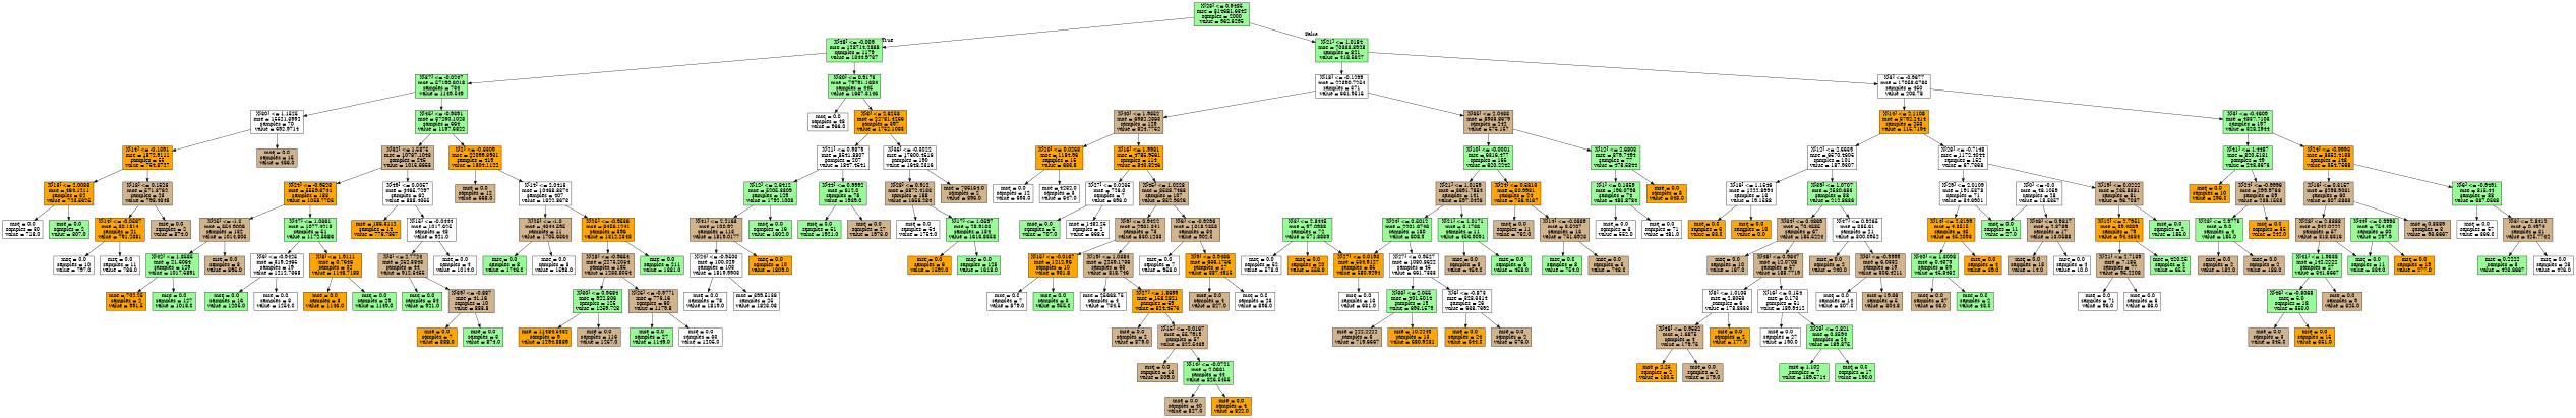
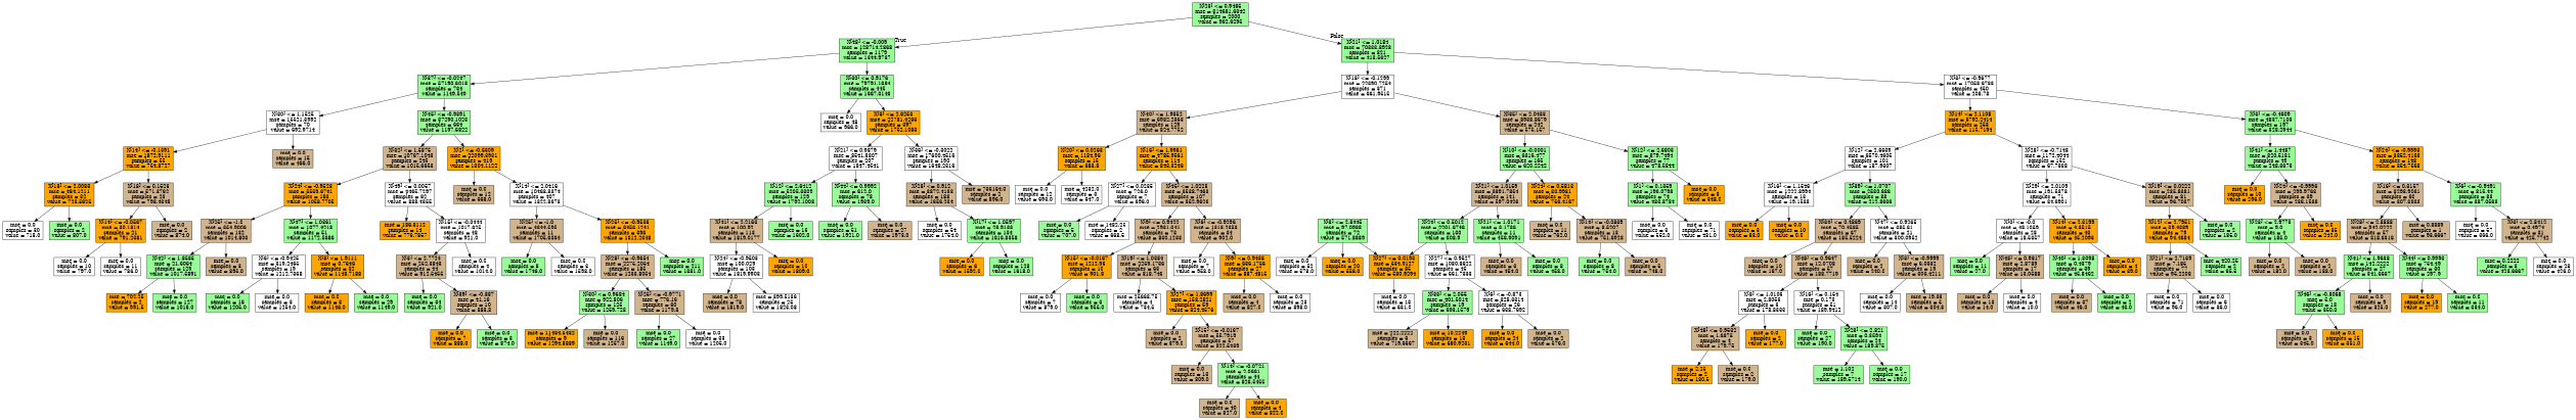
  digraph {
    node [fillcolor=tan shape=box style=filled]
    n1 [fillcolor=palegreen label="X[23] <= 0.9485\nmse = 314681.6342\nsamples = 2000\nvalue = 962.6295"]
    n2 [fillcolor=palegreen label="X[48] <= -0.009\nmse = 128714.2868\nsamples = 1179\nvalue = 1344.9737"]
    n3 [fillcolor=palegreen label="X[21] <= 1.0184\nmse = 70333.8928\nsamples = 821\nvalue = 413.5627"]
    n4 [fillcolor=palegreen label="X[37] <= -0.0247\nmse = 57190.6018\nsamples = 734\nvalue = 1149.549"]
    n5 [fillcolor=palegreen label="X[30] <= 0.9176\nmse = 79791.1684\nsamples = 445\nvalue = 1667.3146"]
    n6 [fillcolor=white label="X[18] <= -0.1299\nmse = 22390.7254\nsamples = 371\nvalue = 661.9515"]
    n7 [fillcolor=white label="X[3] <= -0.9677\nmse = 17058.6783\nsamples = 450\nvalue = 208.78"]
    n8 [fillcolor=white label="X[30] <= 1.1525\nmse = 15521.3992\nsamples = 70\nvalue = 692.9714"]
    n9 [fillcolor=palegreen label="X[45] <= -0.9391\nmse = 37290.1023\nsamples = 664\nvalue = 1197.6822"]
    n10 [fillcolor=white label="mse = 0.0\nsamples = 48\nvalue = 966.0"]
    n11 [fillcolor=orange label="X[3] <= 2.6253\nmse = 22781.4266\nsamples = 397\nvalue = 1752.1083"]
    n12 [fillcolor=orange label="X[14] <= -0.1391\nmse = 1872.9111\nsamples = 55\nvalue = 754.8727"]
    n13 [label="mse = 0.0\nsamples = 15\nvalue = 466.0"]
    n14 [label="X[32] <= 1.5875\nmse = 10767.1043\nsamples = 245\nvalue = 1015.6653"]
    n15 [fillcolor=orange label="X[2] <= -0.6309\nmse = 22099.3931\nsamples = 419\nvalue = 1304.1122"]
    n16 [fillcolor=orange label="X[13] <= 2.0083\nmse = 464.1211\nsamples = 32\nvalue = 723.5625"]
    n17 [label="X[18] <= 0.1526\nmse = 571.3762\nsamples = 23\nvalue = 798.4348"]
    n18 [fillcolor=white label="mse = 0.0\nsamples = 30\nvalue = 718.0"]
    n19 [fillcolor=palegreen label="mse = 0.0\nsamples = 2\nvalue = 807.0"]
    n20 [fillcolor=orange label="X[14] <= -0.0567\nmse = 30.1814\nsamples = 21\nvalue = 791.2381"]
    n21 [label="mse = 0.0\nsamples = 2\nvalue = 874.0"]
    n22 [fillcolor=white label="mse = 0.0\nsamples = 10\nvalue = 797.0"]
    n23 [fillcolor=white label="mse = 0.0\nsamples = 11\nvalue = 786.0"]
    n24 [fillcolor=orange label="X[24] <= -0.9523\nmse = 5559.6741\nsamples = 183\nvalue = 1058.7705"]
    n25 [fillcolor=white label="X[49] <= 0.0057\nmse = 4465.7297\nsamples = 62\nvalue = 888.4355"]
    n26 [label="mse = 0.0\nsamples = 12\nvalue = 668.0"]
    n27 [fillcolor=white label="X[14] <= 2.0416\nmse = 10468.8374\nsamples = 407\nvalue = 1322.8673"]
    n28 [label="X[25] <= -1.0\nmse = 354.9006\nsamples = 132\nvalue = 1014.803"]
    n29 [fillcolor=palegreen label="X[47] <= 1.0361\nmse = 1077.4218\nsamples = 51\nvalue = 1172.5686"]
    n30 [fillcolor=orange label="mse = 186.3112\nsamples = 14\nvalue = 776.7857"]
    n31 [fillcolor=white label="X[15] <= -0.0444\nmse = 1017.625\nsamples = 48\nvalue = 921.0"]
    n32 [fillcolor=palegreen label="X[42] <= 1.8585\nmse = 21.6064\nsamples = 129\nvalue = 1017.5891"]
    n33 [label="mse = 0.0\nsamples = 3\nvalue = 895.0"]
    n34 [fillcolor=white label="X[6] <= -0.9425\nmse = 319.2465\nsamples = 19\nvalue = 1212.7368"]
    n35 [fillcolor=orange label="X[8] <= 1.9111\nmse = 0.7646\nsamples = 32\nvalue = 1148.7188"]
    n36 [fillcolor=orange label="mse = 702.25\nsamples = 2\nvalue = 991.5"]
    n37 [fillcolor=palegreen label="mse = 0.0\nsamples = 127\nvalue = 1018.0"]
    n38 [fillcolor=palegreen label="mse = 0.0\nsamples = 16\nvalue = 1205.0"]
    n39 [fillcolor=white label="mse = 0.0\nsamples = 3\nvalue = 1254.0"]
    n40 [fillcolor=orange label="mse = 0.0\nsamples = 3\nvalue = 1146.0"]
    n41 [fillcolor=palegreen label="mse = 0.0\nsamples = 29\nvalue = 1149.0"]
    n42 [label="X[3] <= 2.7724\nmse = 252.3843\nsamples = 44\nvalue = 912.5455"]
    n43 [fillcolor=white label="mse = 0.0\nsamples = 4\nvalue = 1014.0"]
    n44 [fillcolor=palegreen label="mse = 0.0\nsamples = 34\nvalue = 921.0"]
    n45 [label="X[39] <= -0.887\nmse = 41.16\nsamples = 10\nvalue = 883.8"]
    n46 [fillcolor=orange label="mse = 0.0\nsamples = 7\nvalue = 888.0"]
    n47 [fillcolor=palegreen label="mse = 0.0\nsamples = 3\nvalue = 874.0"]
    n48 [label="X[25] <= -1.0\nmse = 4344.595\nsamples = 11\nvalue = 1705.6364"]
    n49 [fillcolor=orange label="X[25] <= -0.9536\nmse = 6456.1241\nsamples = 396\nvalue = 1312.2348"]
    n50 [fillcolor=palegreen label="mse = 0.0\nsamples = 8\nvalue = 1746.0"]
    n51 [fillcolor=white label="mse = 0.0\nsamples = 3\nvalue = 1598.0"]
    n52 [label="X[28] <= -0.9654\nmse = 2275.2054\nsamples = 185\nvalue = 1233.8054"]
    n53 [fillcolor=palegreen label="mse = 0.0\nsamples = 211\nvalue = 1381.0"]
    n54 [fillcolor=palegreen label="X[30] <= 0.9684\nmse = 922.806\nsamples = 125\nvalue = 1259.728"]
    n55 [label="X[25] <= -0.9771\nmse = 776.16\nsamples = 60\nvalue = 1179.8"]
    n56 [fillcolor=orange label="mse = 11484.5432\nsamples = 9\nvalue = 1294.8889"]
    n57 [label="mse = 0.0\nsamples = 116\nvalue = 1257.0"]
    n58 [fillcolor=palegreen label="mse = 0.0\nsamples = 27\nvalue = 1149.0"]
    n59 [fillcolor=white label="mse = 0.0\nsamples = 33\nvalue = 1205.0"]
    n60 [fillcolor=white label="X[21] <= 0.9879\nmse = 8541.8807\nsamples = 207\nvalue = 1847.4541"]
    n61 [fillcolor=white label="X[36] <= -0.3022\nmse = 17600.4516\nsamples = 190\nvalue = 1648.2316"]
    n62 [fillcolor=palegreen label="X[12] <= 2.6412\nmse = 5205.3309\nsamples = 129\nvalue = 1792.1008"]
    n63 [fillcolor=palegreen label="X[44] <= 0.9992\nmse = 612.0\nsamples = 78\nvalue = 1939.0"]
    n64 [label="X[28] <= 0.912\nmse = 3872.4133\nsamples = 188\nvalue = 1656.234"]
    n65 [label="mse = 736164.0\nsamples = 2\nvalue = 896.0"]
    n66 [label="X[41] <= 2.2163\nmse = 100.92\nsamples = 113\nvalue = 1819.0177"]
    n67 [fillcolor=palegreen label="mse = 0.0\nsamples = 16\nvalue = 1602.0"]
    n68 [fillcolor=palegreen label="mse = 0.0\nsamples = 51\nvalue = 1921.0"]
    n69 [label="mse = 0.0\nsamples = 27\nvalue = 1973.0"]
    n70 [fillcolor=white label="X[24] <= -0.9503\nmse = 100.029\nsamples = 103\nvalue = 1819.9903"]
    n71 [fillcolor=orange label="mse = 0.0\nsamples = 10\nvalue = 1809.0"]
-   n72 [fillcolor=white label="mse = 0.0\nsamples = 78\nvalue = 1819.0"]
+   n72 [label="mse = 0.0\nsamples = 78\nvalue = 1819.0"]
    n73 [fillcolor=white label="mse = 399.5136\nsamples = 25\nvalue = 1823.08"]
    n74 [fillcolor=white label="mse = 0.0\nsamples = 54\nvalue = 1754.0"]
    n75 [fillcolor=palegreen label="X[17] <= 1.0597\nmse = 28.9133\nsamples = 134\nvalue = 1616.8358"]
    n76 [fillcolor=orange label="mse = 0.0\nsamples = 6\nvalue = 1592.0"]
    n77 [fillcolor=palegreen label="mse = 0.0\nsamples = 128\nvalue = 1618.0"]
    n78 [label="X[40] <= 1.9352\nmse = 6982.2363\nsamples = 129\nvalue = 824.7752"]
    n79 [label="X[35] <= 2.0433\nmse = 8938.8679\nsamples = 242\nvalue = 575.157"]
    n80 [fillcolor=orange label="X[14] <= 2.1108\nmse = 6792.2414\nsamples = 253\nvalue = 115.7194"]
    n81 [fillcolor=palegreen label="X[3] <= -0.4609\nmse = 4837.7103\nsamples = 197\nvalue = 328.2944"]
    n82 [fillcolor=orange label="X[20] <= 0.0263\nmse = 1184.96\nsamples = 15\nvalue = 683.8"]
    n83 [fillcolor=orange label="X[16] <= 1.9981\nmse = 4785.9561\nsamples = 114\nvalue = 843.3246"]
    n84 [fillcolor=palegreen label="X[10] <= -0.0001\nmse = 6316.477\nsamples = 165\nvalue = 620.2242"]
    n85 [fillcolor=palegreen label="X[12] <= 2.6803\nmse = 879.7494\nsamples = 77\nvalue = 478.5844"]
    n86 [fillcolor=white label="mse = 0.0\nsamples = 12\nvalue = 693.0"]
    n87 [fillcolor=white label="mse = 4232.0\nsamples = 3\nvalue = 647.0"]
    n88 [fillcolor=white label="X[27] <= 0.0235\nmse = 726.0\nsamples = 7\nvalue = 696.0"]
    n89 [label="X[45] <= 1.0228\nmse = 3538.7463\nsamples = 107\nvalue = 852.9626"]
    n90 [fillcolor=palegreen label="mse = 0.0\nsamples = 5\nvalue = 707.0"]
    n91 [fillcolor=white label="mse = 1482.25\nsamples = 2\nvalue = 668.5"]
    n92 [label="X[9] <= 0.9422\nmse = 2931.341\nsamples = 73\nvalue = 830.1233"]
    n93 [label="X[6] <= -0.9296\nmse = 1318.2353\nsamples = 34\nvalue = 902.0"]
    n94 [fillcolor=orange label="X[15] <= -0.0167\nmse = 1212.96\nsamples = 10\nvalue = 901.8"]
    n95 [label="X[19] <= 1.0384\nmse = 2259.1736\nsamples = 63\nvalue = 818.746"]
    n96 [fillcolor=white label="mse = 0.0\nsamples = 7\nvalue = 958.0"]
    n97 [fillcolor=orange label="X[9] <= 0.9436\nmse = 636.1756\nsamples = 27\nvalue = 887.4815"]
    n98 [fillcolor=white label="mse = 0.0\nsamples = 7\nvalue = 879.0"]
    n99 [fillcolor=palegreen label="mse = 0.0\nsamples = 3\nvalue = 955.0"]
    n100 [fillcolor=white label="mse = 25668.75\nsamples = 4\nvalue = 734.5"]
    n101 [fillcolor=orange label="X[27] <= 1.8699\nmse = 158.2821\nsamples = 59\nvalue = 824.4576"]
    n102 [label="mse = 0.0\nsamples = 2\nvalue = 879.0"]
    n103 [label="X[15] <= -0.0167\nmse = 55.7919\nsamples = 57\nvalue = 822.5439"]
    n104 [label="mse = 0.0\nsamples = 13\nvalue = 809.0"]
    n105 [fillcolor=palegreen label="X[14] <= -0.0721\nmse = 2.0661\nsamples = 44\nvalue = 826.5455"]
    n106 [label="mse = 0.0\nsamples = 40\nvalue = 827.0"]
    n107 [fillcolor=orange label="mse = 0.0\nsamples = 4\nvalue = 822.0"]
    n108 [label="mse = 0.0\nsamples = 4\nvalue = 827.0"]
    n109 [fillcolor=white label="mse = 0.0\nsamples = 23\nvalue = 898.0"]
    n110 [label="X[21] <= 1.0159\nmse = 3691.7854\nsamples = 141\nvalue = 597.0426"]
    n111 [fillcolor=orange label="X[24] <= 0.5813\nmse = 30.9931\nsamples = 24\nvalue = 756.4167"]
    n112 [fillcolor=palegreen label="X[1] <= 0.1359\nmse = 196.0798\nsamples = 74\nvalue = 483.8784"]
    n113 [fillcolor=orange label="mse = 0.0\nsamples = 3\nvalue = 348.0"]
    n114 [fillcolor=palegreen label="X[24] <= 0.5012\nmse = 2201.6746\nsamples = 130\nvalue = 608.9"]
    n115 [fillcolor=palegreen label="X[21] <= 1.0171\nmse = 3.1736\nsamples = 11\nvalue = 456.9091"]
    n116 [label="mse = 0.0\nsamples = 11\nvalue = 762.0"]
    n117 [label="X[14] <= -0.0839\nmse = 8.5207\nsamples = 13\nvalue = 751.6923"]
    n118 [fillcolor=orange label="X[27] <= 0.0193\nmse = 534.9127\nsamples = 85\nvalue = 580.9294"]
    n119 [fillcolor=white label="X[27] <= 0.9527\nmse = 1080.8622\nsamples = 45\nvalue = 661.7333"]
    n120 [label="mse = 0.0\nsamples = 3\nvalue = 454.0"]
    n121 [fillcolor=palegreen label="mse = 0.0\nsamples = 8\nvalue = 458.0"]
    n122 [fillcolor=white label="mse = 0.0\nsamples = 13\nvalue = 631.0"]
    n123 [fillcolor=palegreen label="X[33] <= 2.055\nmse = 401.5014\nsamples = 19\nvalue = 693.1579"]
    n124 [fillcolor=white label="X[6] <= -0.873\nmse = 328.3314\nsamples = 26\nvalue = 638.7692"]
    n125 [fillcolor=palegreen label="X[3] <= 2.8445\nmse = 97.0988\nsamples = 72\nvalue = 571.8889"]
    n126 [fillcolor=white label="mse = 0.0\nsamples = 52\nvalue = 578.0"]
    n127 [fillcolor=orange label="mse = 0.0\nsamples = 20\nvalue = 556.0"]
    n128 [label="mse = 222.2222\nsamples = 6\nvalue = 719.6667"]
    n129 [fillcolor=orange label="mse = 10.2249\nsamples = 13\nvalue = 680.9231"]
    n130 [fillcolor=orange label="mse = 0.0\nsamples = 24\nvalue = 644.0"]
    n131 [label="mse = 0.0\nsamples = 2\nvalue = 576.0"]
    n132 [fillcolor=palegreen label="mse = 0.0\nsamples = 8\nvalue = 754.0"]
    n133 [label="mse = 0.0\nsamples = 5\nvalue = 748.0"]
    n134 [fillcolor=white label="mse = 0.0\nsamples = 3\nvalue = 552.0"]
    n135 [fillcolor=white label="mse = 0.0\nsamples = 71\nvalue = 481.0"]
    n136 [fillcolor=white label="X[12] <= 2.6639\nmse = 6570.4605\nsamples = 101\nvalue = 187.9307"]
    n137 [fillcolor=white label="X[28] <= -0.7148\nmse = 1172.4044\nsamples = 152\nvalue = 67.7368"]
    n138 [fillcolor=palegreen label="X[41] <= 1.4487\nmse = 820.5181\nsamples = 49\nvalue = 248.3673"]
    n139 [fillcolor=orange label="X[24] <= -0.9993\nmse = 3352.4138\nsamples = 148\nvalue = 354.7568"]
    n140 [fillcolor=white label="X[16] <= 1.1546\nmse = 1222.8994\nsamples = 13\nvalue = 19.1538"]
    n141 [fillcolor=palegreen label="X[39] <= 1.0707\nmse = 2530.686\nsamples = 88\nvalue = 212.8636"]
    n142 [fillcolor=white label="X[29] <= 2.0109\nmse = 191.5378\nsamples = 71\nvalue = 34.6901"]
    n143 [label="X[19] <= 0.0222\nmse = 235.8381\nsamples = 81\nvalue = 96.7037"]
    n144 [fillcolor=orange label="mse = 0.0\nsamples = 3\nvalue = 83.0"]
    n145 [fillcolor=orange label="mse = 0.0\nsamples = 10\nvalue = 0.0"]
    n146 [label="X[34] <= 0.4869\nmse = 70.4585\nsamples = 67\nvalue = 185.5224"]
    n147 [fillcolor=white label="X[47] <= 0.9265\nmse = 385.61\nsamples = 21\nvalue = 300.0952"]
    n148 [label="mse = 0.0\nsamples = 10\nvalue = 167.0"]
    n149 [label="X[48] <= 0.9647\nmse = 12.0708\nsamples = 57\nvalue = 188.7719"]
    n150 [label="mse = 0.0\nsamples = 2\nvalue = 240.0"]
    n151 [label="X[3] <= -0.9999\nmse = 6.0332\nsamples = 19\nvalue = 306.4211"]
    n152 [fillcolor=white label="X[8] <= 1.0106\nmse = 2.8056\nsamples = 6\nvalue = 178.8333"]
    n153 [fillcolor=white label="X[16] <= 0.154\nmse = 0.173\nsamples = 51\nvalue = 189.9412"]
    n154 [label="X[48] <= 0.9532\nmse = 1.6875\nsamples = 4\nvalue = 179.75"]
    n155 [fillcolor=orange label="mse = 0.0\nsamples = 2\nvalue = 177.0"]
-   n156 [fillcolor=white label="mse = 0.0\nsamples = 27\nvalue = 190.0"]
+   n156 [fillcolor=palegreen label="mse = 0.0\nsamples = 27\nvalue = 190.0"]
    n157 [fillcolor=palegreen label="X[28] <= 2.821\nmse = 0.3594\nsamples = 24\nvalue = 189.875"]
    n158 [fillcolor=orange label="mse = 2.25\nsamples = 2\nvalue = 180.5"]
    n159 [label="mse = 0.0\nsamples = 2\nvalue = 179.0"]
    n160 [fillcolor=palegreen label="mse = 1.102\nsamples = 7\nvalue = 189.5714"]
    n161 [fillcolor=palegreen label="mse = 0.0\nsamples = 17\nvalue = 190.0"]
    n162 [fillcolor=white label="mse = 0.0\nsamples = 14\nvalue = 307.0"]
    n163 [label="mse = 19.36\nsamples = 5\nvalue = 304.8"]
    n164 [fillcolor=white label="X[0] <= -0.0\nmse = 48.1059\nsamples = 28\nvalue = 18.5357"]
    n165 [fillcolor=orange label="X[14] <= 2.3199\nmse = 4.3515\nsamples = 43\nvalue = 45.2093"]
    n166 [fillcolor=orange label="X[12] <= 2.7951\nmse = 39.4389\nsamples = 79\nvalue = 94.4684"]
    n167 [fillcolor=palegreen label="mse = 0.0\nsamples = 2\nvalue = 185.0"]
    n168 [fillcolor=palegreen label="mse = 0.0\nsamples = 11\nvalue = 27.0"]
    n169 [label="X[48] <= 0.9817\nmse = 2.8789\nsamples = 17\nvalue = 13.0588"]
    n170 [fillcolor=palegreen label="X[40] <= 1.3098\nmse = 0.4379\nsamples = 39\nvalue = 45.8462"]
    n171 [fillcolor=orange label="mse = 0.0\nsamples = 4\nvalue = 39.0"]
    n172 [label="mse = 0.0\nsamples = 13\nvalue = 14.0"]
    n173 [fillcolor=white label="mse = 0.0\nsamples = 4\nvalue = 10.0"]
    n174 [label="mse = 0.0\nsamples = 37\nvalue = 46.0"]
    n175 [fillcolor=palegreen label="mse = 0.0\nsamples = 2\nvalue = 43.0"]
    n176 [label="X[21] <= 2.7139\nmse = 7.185\nsamples = 77\nvalue = 95.2208"]
    n177 [fillcolor=palegreen label="mse = 420.25\nsamples = 2\nvalue = 65.5"]
    n178 [fillcolor=white label="mse = 0.0\nsamples = 71\nvalue = 96.0"]
    n179 [fillcolor=white label="mse = 0.0\nsamples = 6\nvalue = 86.0"]
    n180 [fillcolor=orange label="mse = 0.0\nsamples = 10\nvalue = 296.0"]
    n181 [label="X[24] <= -0.9996\nmse = 299.9763\nsamples = 39\nvalue = 236.1538"]
    n182 [label="X[16] <= 0.3157\nmse = 3298.9031\nsamples = 60\nvalue = 307.3833"]
    n183 [fillcolor=palegreen label="X[6] <= -0.9491\nmse = 815.44\nsamples = 88\nvalue = 387.0568"]
    n184 [fillcolor=palegreen label="X[23] <= 2.9778\nmse = 9.0\nsamples = 4\nvalue = 185.0"]
    n185 [fillcolor=orange label="mse = 0.0\nsamples = 35\nvalue = 242.0"]
    n186 [label="mse = 0.0\nsamples = 2\nvalue = 182.0"]
    n187 [label="mse = 0.0\nsamples = 2\nvalue = 188.0"]
    n188 [label="X[28] <= 2.8888\nmse = 942.0222\nsamples = 57\nvalue = 318.6316"]
-   n189 [label="mse = 0.8889\nsamples = 3\nvalue = 93.6667"]
+   n189 [label="mse = 0.8889\nsamples = 1\nvalue = 93.6667"]
    n190 [fillcolor=white label="mse = 0.0\nsamples = 57\nvalue = 366.0"]
    n191 [label="X[3] <= 2.8412\nmse = 0.4974\nsamples = 31\nvalue = 425.7742"]
    n192 [fillcolor=palegreen label="X[41] <= 1.9638\nmse = 142.2222\nsamples = 27\nvalue = 341.6667"]
    n193 [fillcolor=palegreen label="X[44] <= 0.9993\nmse = 754.49\nsamples = 30\nvalue = 297.9"]
    n194 [fillcolor=palegreen label="X[46] <= -0.8068\nmse = 5.0\nsamples = 18\nvalue = 350.0"]
    n195 [label="mse = 0.0\nsamples = 9\nvalue = 325.0"]
    n196 [fillcolor=orange label="mse = 0.0\nsamples = 19\nvalue = 277.0"]
    n197 [fillcolor=palegreen label="mse = 0.0\nsamples = 11\nvalue = 334.0"]
    n198 [label="mse = 0.0\nsamples = 3\nvalue = 345.0"]
    n199 [fillcolor=orange label="mse = 0.0\nsamples = 15\nvalue = 351.0"]
    n200 [fillcolor=palegreen label="mse = 0.2222\nsamples = 3\nvalue = 423.6667"]
    n201 [fillcolor=white label="mse = 0.0\nsamples = 28\nvalue = 426.0"]
    n1 -> n2 [headlabel=True labelangle=45 labeldistance=2.5]
    n1 -> n3 [headlabel=False labelangle=-45 labeldistance=2.5]
    n2 -> n4
    n2 -> n5
    n3 -> n6
    n3 -> n7
    n4 -> n8
    n4 -> n9
    n5 -> n10
    n5 -> n11
    n6 -> n78
    n6 -> n79
    n7 -> n80
    n7 -> n81
    n8 -> n12
    n8 -> n13
    n9 -> n14
    n9 -> n15
    n11 -> n60
    n11 -> n61
    n12 -> n16
    n12 -> n17
    n14 -> n24
    n14 -> n25
    n15 -> n26
    n15 -> n27
    n16 -> n18
    n16 -> n19
    n17 -> n20
    n17 -> n21
    n20 -> n22
    n20 -> n23
    n24 -> n28
    n24 -> n29
    n25 -> n30
    n25 -> n31
    n27 -> n48
    n27 -> n49
    n28 -> n32
    n28 -> n33
    n29 -> n34
    n29 -> n35
    n31 -> n42
    n31 -> n43
    n32 -> n36
    n32 -> n37
    n34 -> n38
    n34 -> n39
    n35 -> n40
    n35 -> n41
    n42 -> n44
    n42 -> n45
    n45 -> n46
    n45 -> n47
    n48 -> n50
    n48 -> n51
    n49 -> n52
    n49 -> n53
    n52 -> n54
    n52 -> n55
    n54 -> n56
    n54 -> n57
    n55 -> n58
    n55 -> n59
    n60 -> n62
    n60 -> n63
    n61 -> n64
    n61 -> n65
    n62 -> n66
    n62 -> n67
    n63 -> n68
    n63 -> n69
    n64 -> n74
    n64 -> n75
    n66 -> n70
    n66 -> n71
    n70 -> n72
    n70 -> n73
    n75 -> n76
    n75 -> n77
    n78 -> n82
    n78 -> n83
    n79 -> n84
    n79 -> n85
    n80 -> n136
    n80 -> n137
    n81 -> n138
    n81 -> n139
    n82 -> n86
    n82 -> n87
    n83 -> n88
    n83 -> n89
    n84 -> n110
    n84 -> n111
    n85 -> n112
    n85 -> n113
    n88 -> n90
    n88 -> n91
    n89 -> n92
    n89 -> n93
    n92 -> n94
    n92 -> n95
    n93 -> n96
    n93 -> n97
    n94 -> n98
    n94 -> n99
    n95 -> n100
    n95 -> n101
    n97 -> n108
    n97 -> n109
    n101 -> n102
    n101 -> n103
    n103 -> n104
    n103 -> n105
    n105 -> n106
    n105 -> n107
    n110 -> n114
    n110 -> n115
    n111 -> n116
    n111 -> n117
    n112 -> n134
    n112 -> n135
    n114 -> n118
    n114 -> n119
    n115 -> n120
    n115 -> n121
    n117 -> n132
    n117 -> n133
    n118 -> n122
    n119 -> n123
    n119 -> n124
    n123 -> n128
    n123 -> n129
    n124 -> n130
    n124 -> n131
    n125 -> n118
    n125 -> n126
    n125 -> n127
    n136 -> n140
    n136 -> n141
    n137 -> n142
    n137 -> n143
    n138 -> n180
    n138 -> n181
    n139 -> n182
    n139 -> n183
    n140 -> n144
    n140 -> n145
    n141 -> n146
    n141 -> n147
-   n142 -> n168
+   n142 -> n164
    n142 -> n165
    n143 -> n166
    n143 -> n167
    n146 -> n148
    n146 -> n149
    n147 -> n150
    n147 -> n151
    n149 -> n152
    n149 -> n153
    n151 -> n162
    n151 -> n163
    n152 -> n154
    n152 -> n155
    n153 -> n156
    n153 -> n157
    n154 -> n158
    n154 -> n159
    n157 -> n160
    n157 -> n161
    n164 -> n168
    n164 -> n169
    n165 -> n170
    n165 -> n171
    n166 -> n176
    n166 -> n177
    n169 -> n172
    n169 -> n173
    n170 -> n174
    n170 -> n175
    n176 -> n178
    n176 -> n179
    n181 -> n184
    n181 -> n185
    n182 -> n188
    n182 -> n189
    n183 -> n190
    n183 -> n191
    n184 -> n186
    n184 -> n187
    n188 -> n192
-   n188 -> n197
+   n188 -> n193
    n191 -> n200
    n191 -> n201
    n192 -> n194
    n192 -> n195
    n193 -> n196
    n193 -> n197
    n194 -> n198
    n194 -> n199
  }
